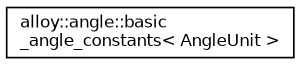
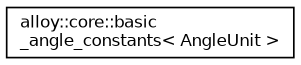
  digraph {
    rankdir=LR
-   n1 [color=black fillcolor=white fontname=Helvetica fontsize=10 height=0.2 label="alloy::angle::basic\l_angle_constants\< AngleUnit \>" shape=record style=filled width=0.4]
+   n1 [color=black fillcolor=white fontname=Helvetica fontsize=10 height=0.2 label="alloy::core::basic\l_angle_constants\< AngleUnit \>" shape=record style=filled width=0.4]
  }
